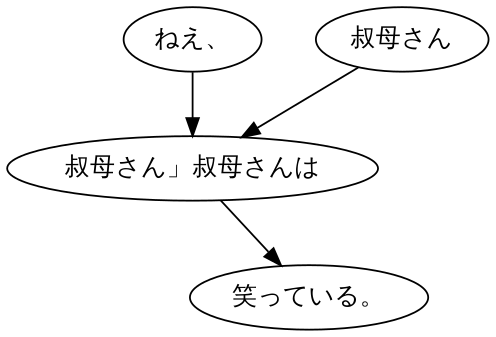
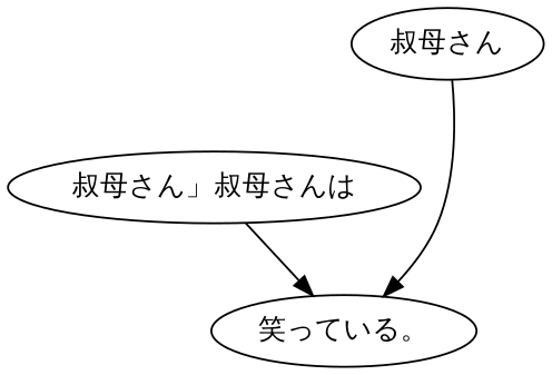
  digraph {
-   n1 [label="ねえ、"]
    n2 [label="叔母さん」叔母さんは"]
    n3 [label="笑っている。"]
    n4 [label="叔母さん"]
-   n1 -> n2
    n2 -> n3
-   n4 -> n2
+   n4 -> n3
  }
